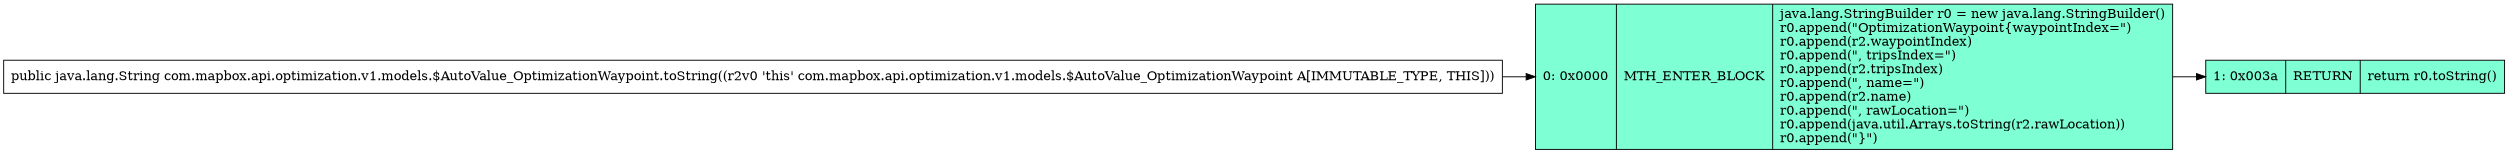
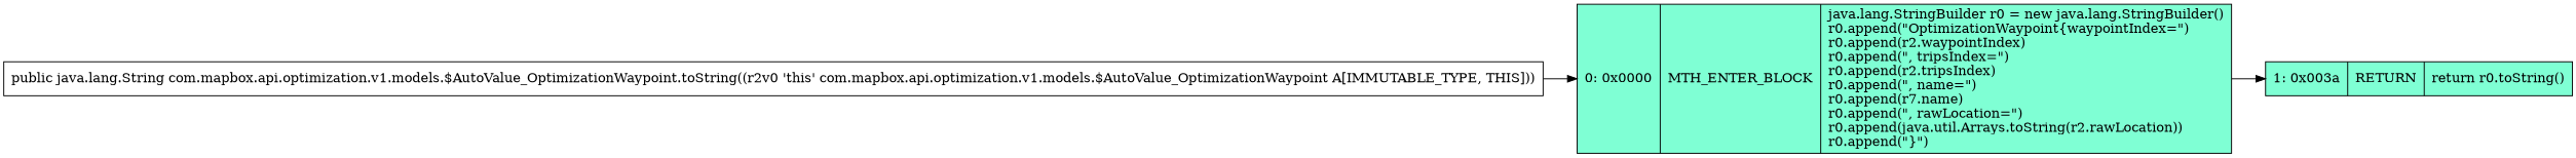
  digraph {
    rankdir=LR
    node [shape=record style=filled fillcolor=aquamarine]
-   n1 [label="{0\:\ 0x0000|MTH_ENTER_BLOCK\l|java.lang.StringBuilder r0 = new java.lang.StringBuilder()\lr0.append(\"OptimizationWaypoint\{waypointIndex=\")\lr0.append(r2.waypointIndex)\lr0.append(\", tripsIndex=\")\lr0.append(r2.tripsIndex)\lr0.append(\", name=\")\lr0.append(r2.name)\lr0.append(\", rawLocation=\")\lr0.append(java.util.Arrays.toString(r2.rawLocation))\lr0.append(\"\}\")\l}"]
+   n1 [label="{0\:\ 0x0000|MTH_ENTER_BLOCK\l|java.lang.StringBuilder r0 = new java.lang.StringBuilder()\lr0.append(\"OptimizationWaypoint\{waypointIndex=\")\lr0.append(r2.waypointIndex)\lr0.append(\", tripsIndex=\")\lr0.append(r2.tripsIndex)\lr0.append(\", name=\")\lr0.append(r7.name)\lr0.append(\", rawLocation=\")\lr0.append(java.util.Arrays.toString(r2.rawLocation))\lr0.append(\"\}\")\l}"]
    n2 [label="{1\:\ 0x003a|RETURN\l|return r0.toString()\l}"]
    n3 [label="{public java.lang.String com.mapbox.api.optimization.v1.models.$AutoValue_OptimizationWaypoint.toString((r2v0 'this' com.mapbox.api.optimization.v1.models.$AutoValue_OptimizationWaypoint A[IMMUTABLE_TYPE, THIS])) }" fillcolor=white]
    n1 -> n2
    n3 -> n1
  }
